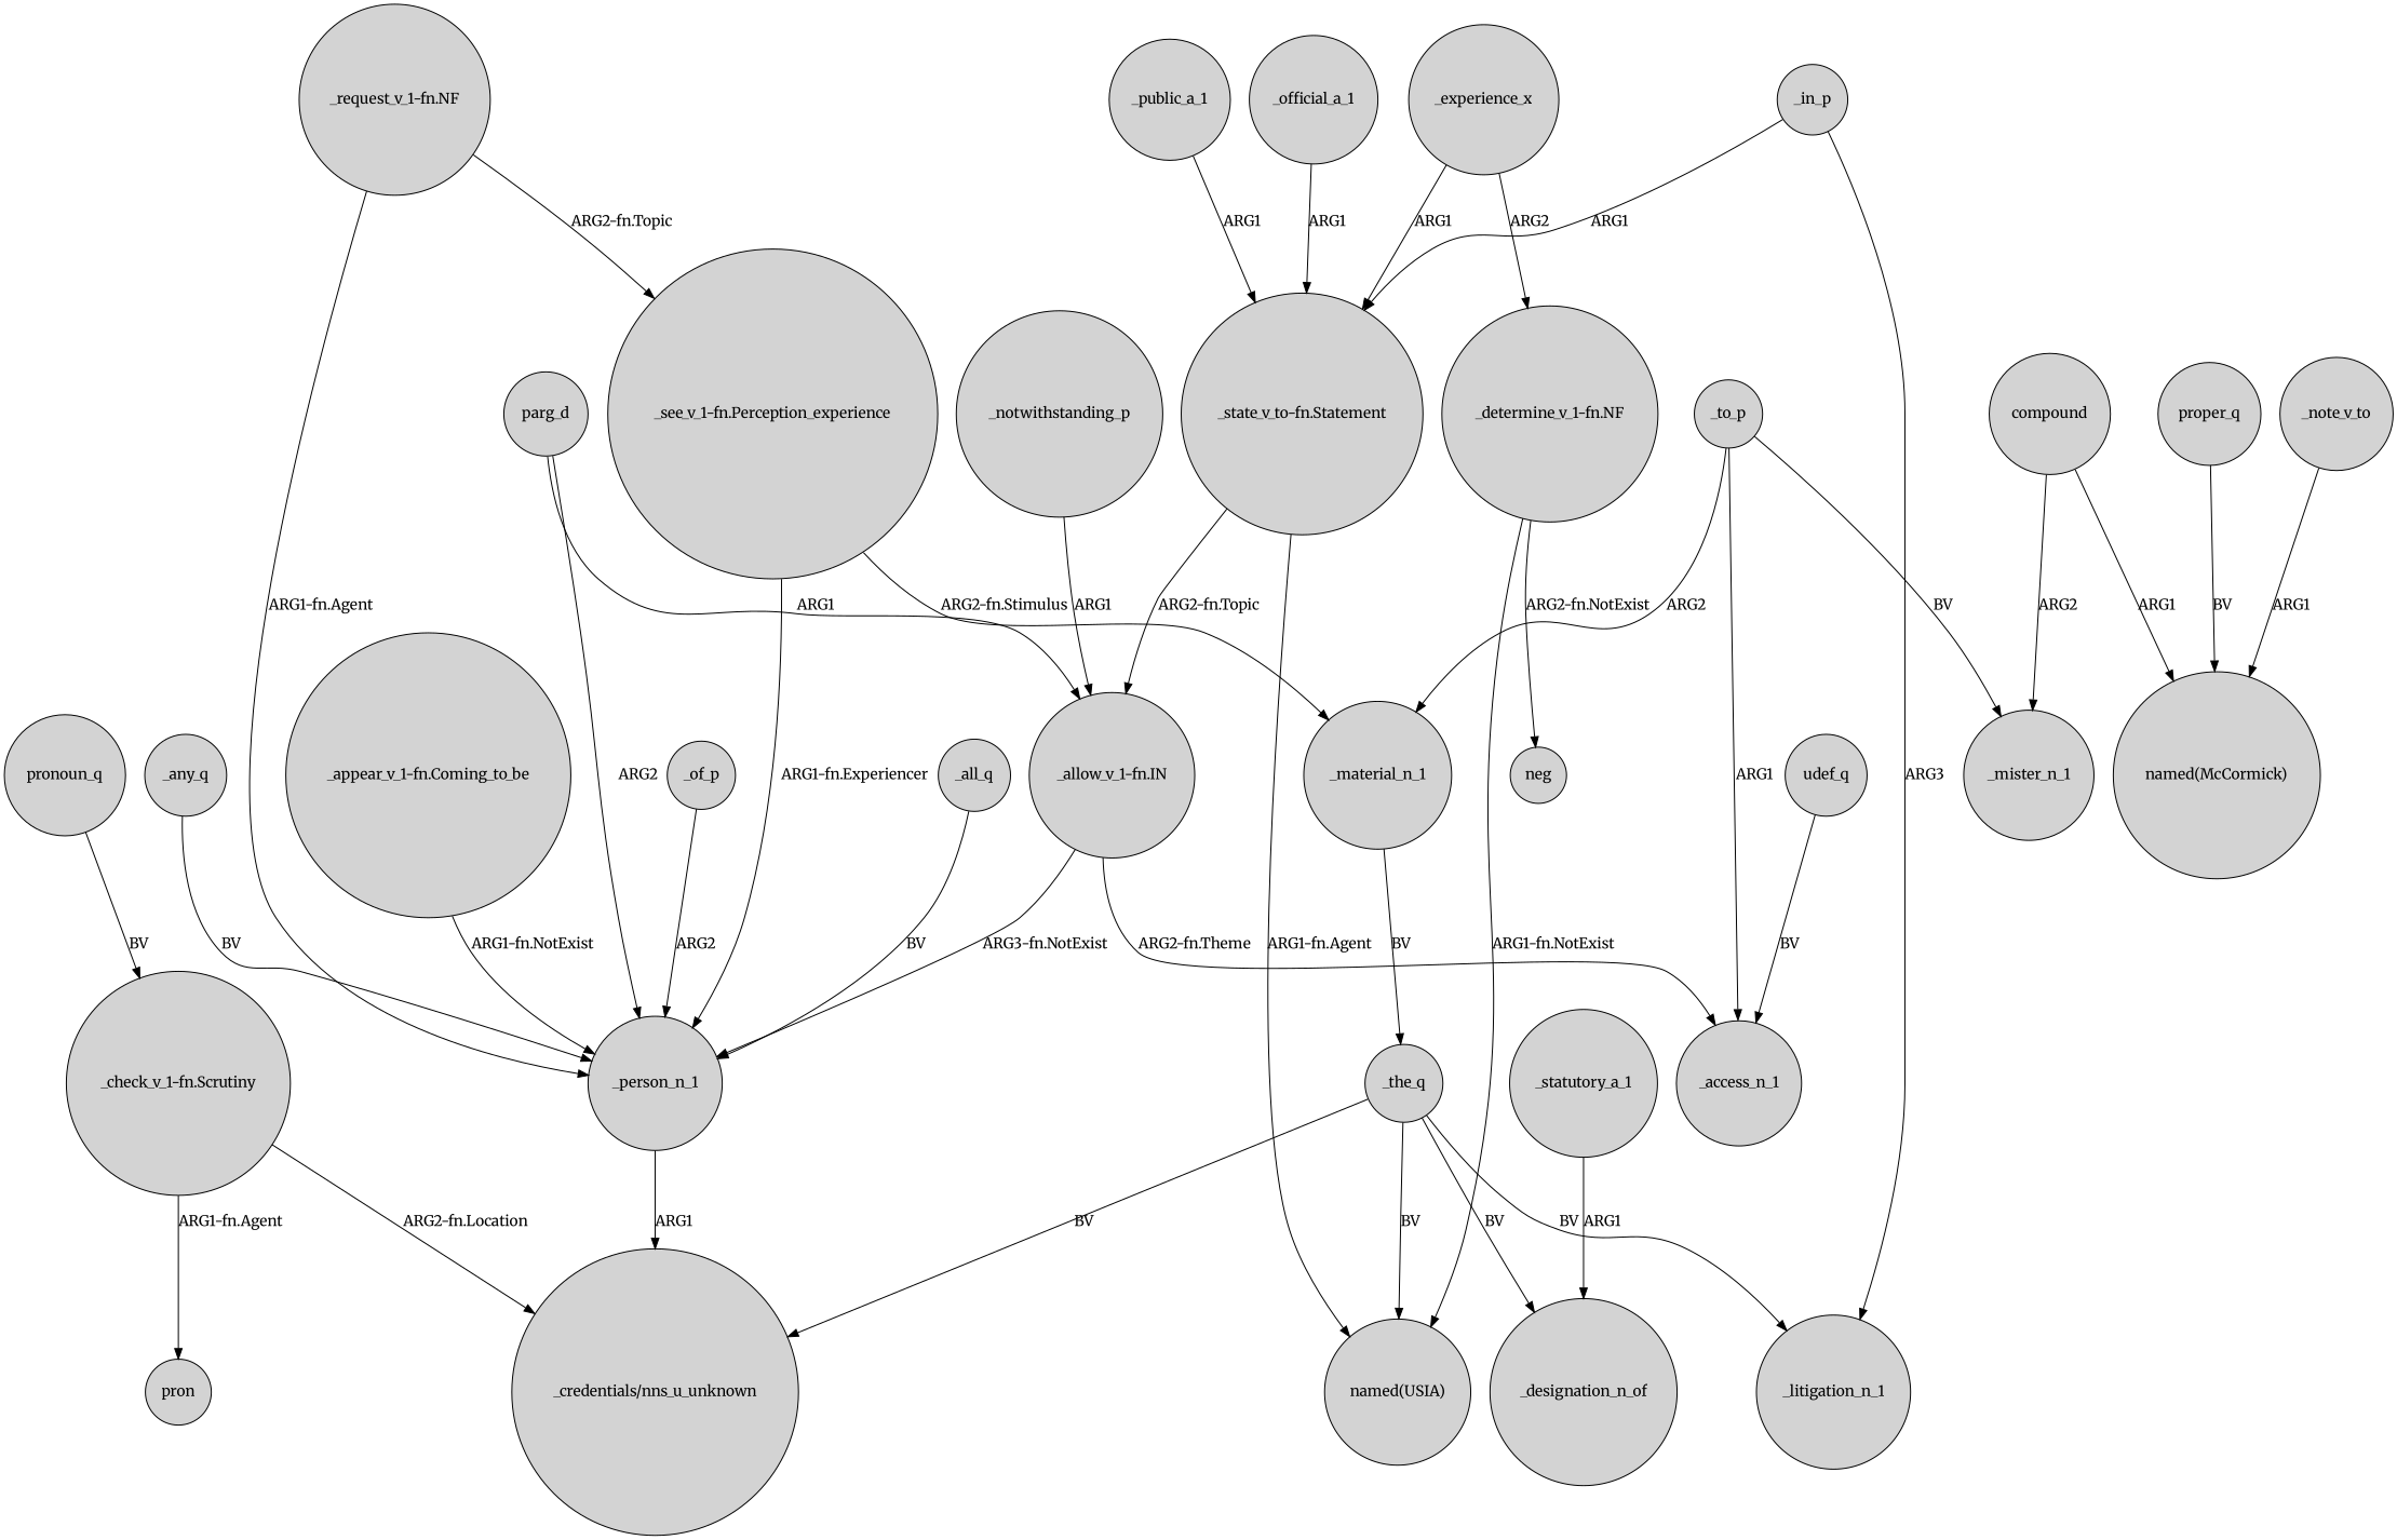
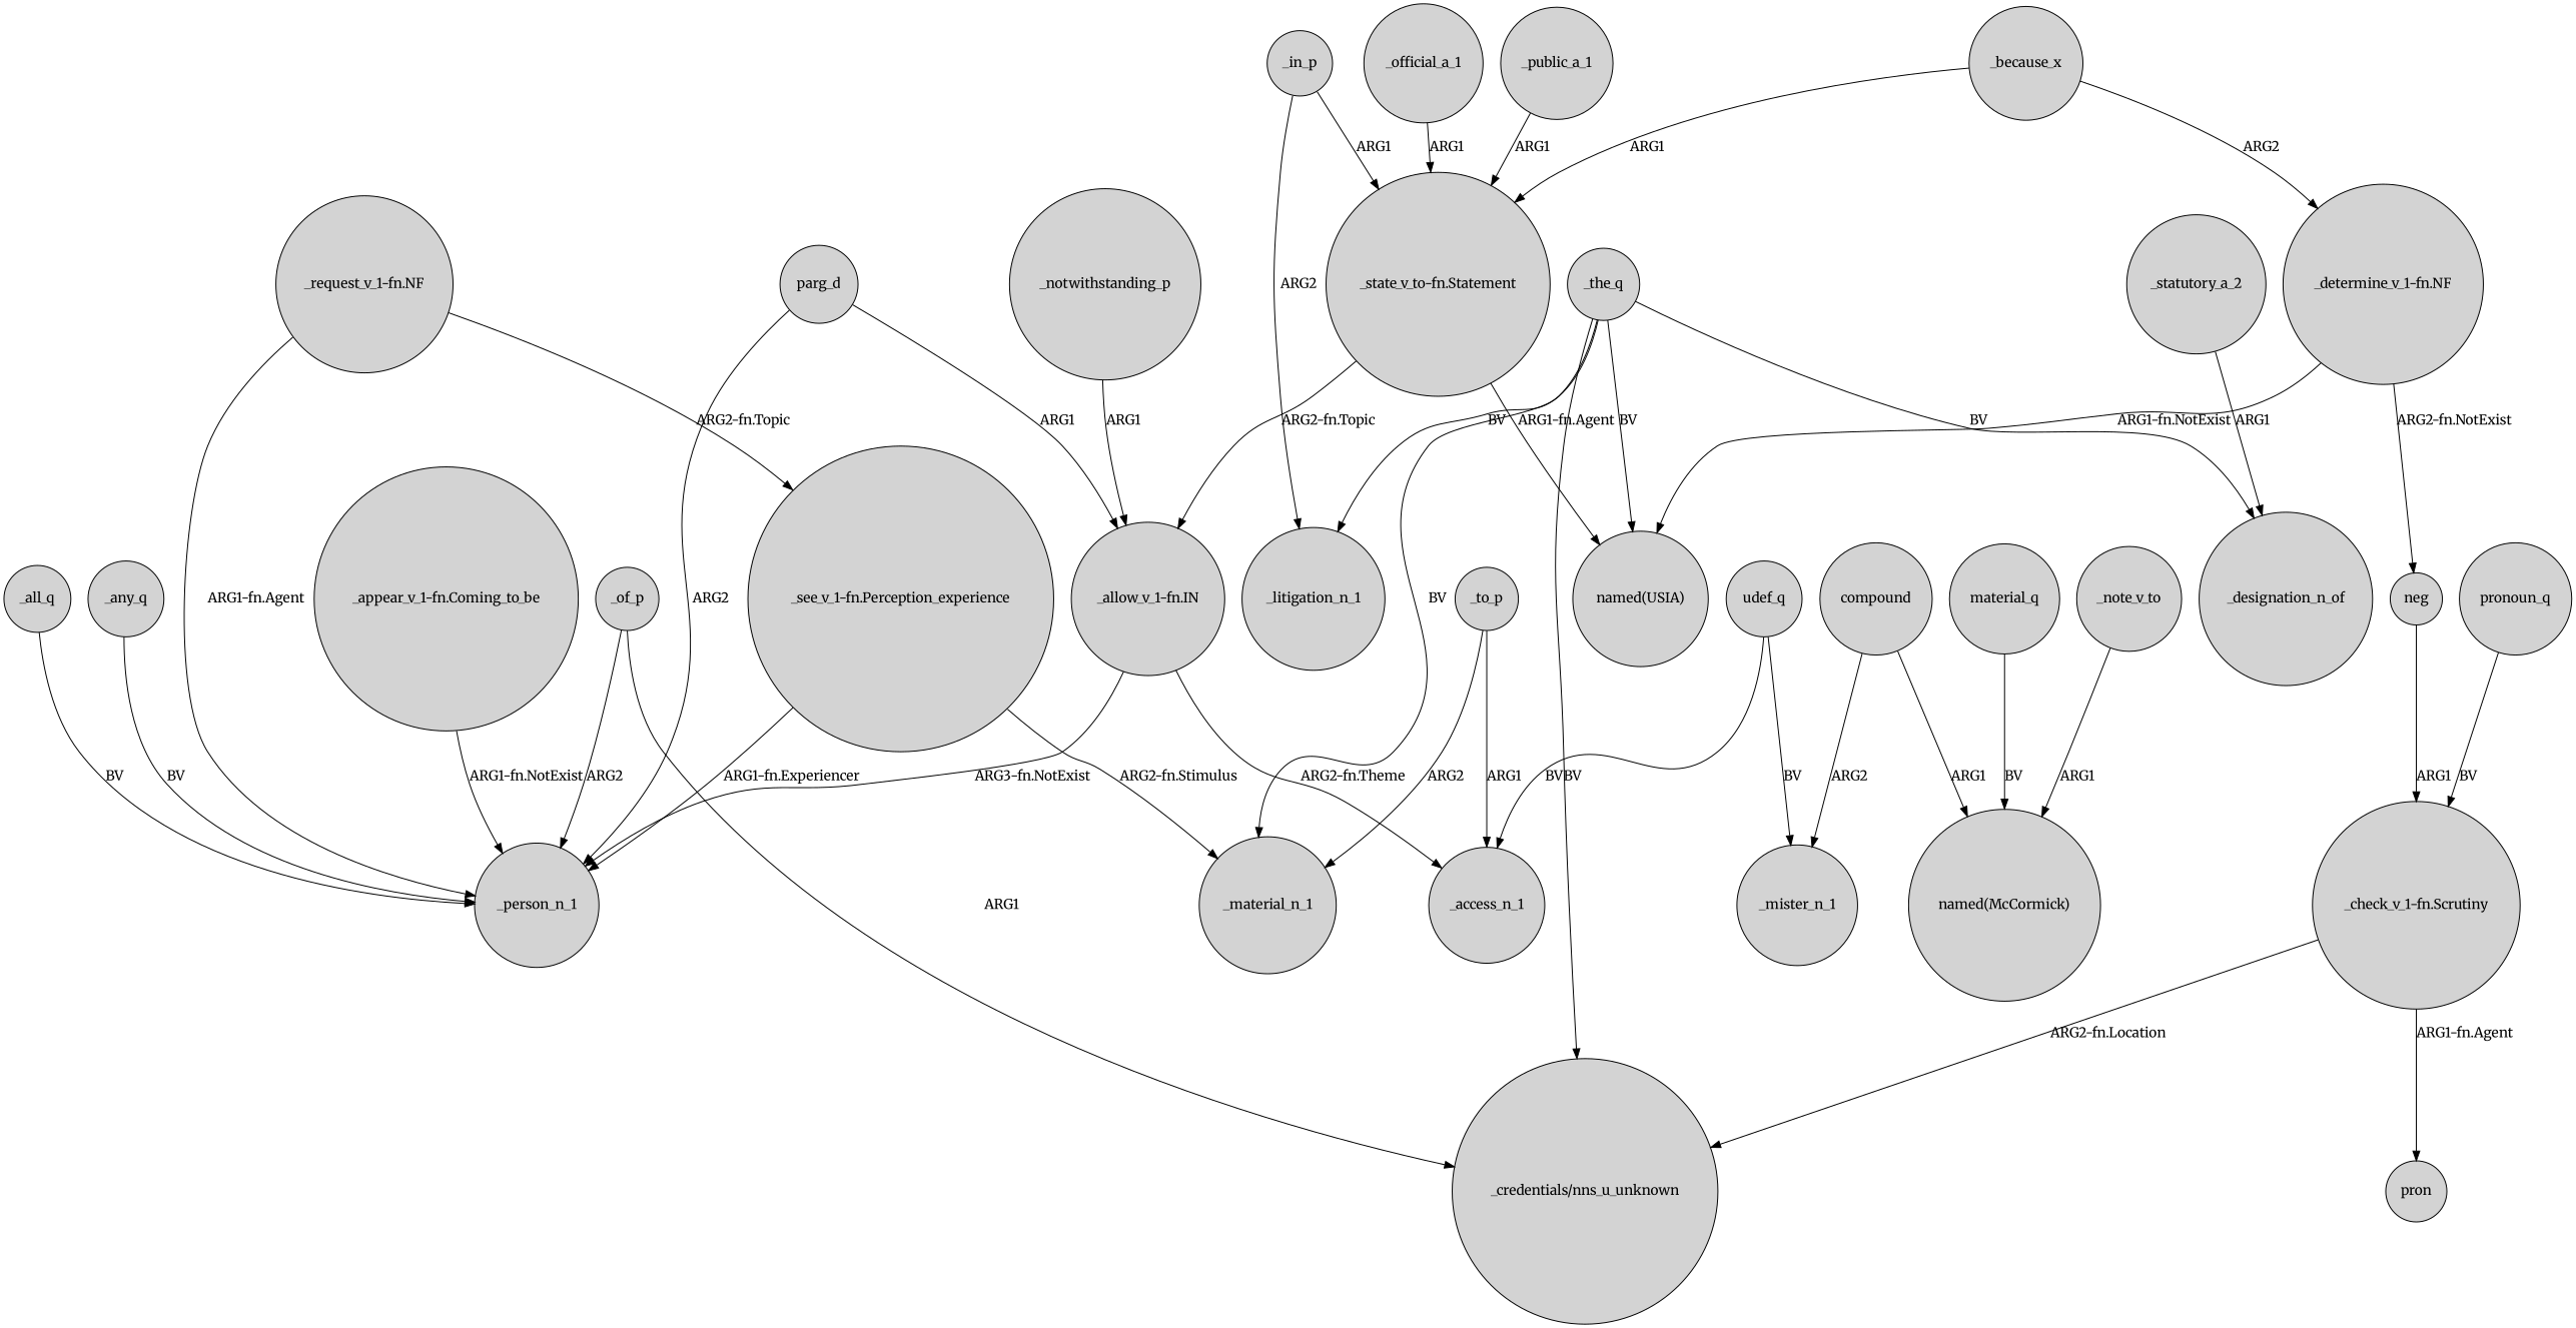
  digraph {
    fontname=Merriweather
    node [fontname=Merriweather shape=circle style=filled]
    edge [fontname=Merriweather]
    _all_q
    _person_n_1
    _the_q
    _material_n_1
    "named(USIA)"
    _designation_n_of
    "_credentials/nns_u_unknown"
    _litigation_n_1
    _note_v_to
    "named(McCormick)"
    _in_p
    "_state_v_to-fn.Statement"
    "_allow_v_1-fn.IN"
    _access_n_1
    "_request_v_1-fn.NF"
    "_see_v_1-fn.Perception_experience"
    _notwithstanding_p
-   _statutory_a_1
+   _statutory_a_1 [label=_statutory_a_2]
    compound
    _mister_n_1
    udef_q
    _any_q
    "_determine_v_1-fn.NF"
    neg
    "_check_v_1-fn.Scrutiny"
    pron
    "_appear_v_1-fn.Coming_to_be"
-   _because_x [label=_experience_x]
+   _because_x
    _to_p
    parg_d
    pronoun_q
-   proper_q
+   proper_q [label=material_q]
    _official_a_1
    _of_p
    _public_a_1
    _all_q -> _person_n_1 [label=BV]
-   _material_n_1 -> _the_q [label=BV]
+   _the_q -> _material_n_1 [label=BV]
    _the_q -> "named(USIA)" [label=BV]
    _the_q -> _designation_n_of [label=BV]
    _the_q -> "_credentials/nns_u_unknown" [label=BV]
    _the_q -> _litigation_n_1 [label=BV]
    _note_v_to -> "named(McCormick)" [label=ARG1]
-   _in_p -> _litigation_n_1 [label=ARG3]
+   _in_p -> _litigation_n_1 [label=ARG2]
    _in_p -> "_state_v_to-fn.Statement" [label=ARG1]
    "_state_v_to-fn.Statement" -> "named(USIA)" [label="ARG1-fn.Agent"]
    "_state_v_to-fn.Statement" -> "_allow_v_1-fn.IN" [label="ARG2-fn.Topic"]
    "_allow_v_1-fn.IN" -> _person_n_1 [label="ARG3-fn.NotExist"]
    "_allow_v_1-fn.IN" -> _access_n_1 [label="ARG2-fn.Theme"]
    "_request_v_1-fn.NF" -> _person_n_1 [label="ARG1-fn.Agent"]
    "_request_v_1-fn.NF" -> "_see_v_1-fn.Perception_experience" [label="ARG2-fn.Topic"]
    "_see_v_1-fn.Perception_experience" -> _person_n_1 [label="ARG1-fn.Experiencer"]
    "_see_v_1-fn.Perception_experience" -> _material_n_1 [label="ARG2-fn.Stimulus"]
    _notwithstanding_p -> "_allow_v_1-fn.IN" [label=ARG1]
    _statutory_a_1 -> _designation_n_of [label=ARG1]
    compound -> "named(McCormick)" [label=ARG1]
    compound -> _mister_n_1 [label=ARG2]
    udef_q -> _access_n_1 [label=BV]
-   _to_p -> _mister_n_1 [label=BV]
+   udef_q -> _mister_n_1 [label=BV]
    _any_q -> _person_n_1 [label=BV]
    "_determine_v_1-fn.NF" -> "named(USIA)" [label="ARG1-fn.NotExist"]
    "_determine_v_1-fn.NF" -> neg [label="ARG2-fn.NotExist"]
+   neg -> "_check_v_1-fn.Scrutiny" [label=ARG1]
    "_check_v_1-fn.Scrutiny" -> "_credentials/nns_u_unknown" [label="ARG2-fn.Location"]
    "_check_v_1-fn.Scrutiny" -> pron [label="ARG1-fn.Agent"]
    "_appear_v_1-fn.Coming_to_be" -> _person_n_1 [label="ARG1-fn.NotExist"]
    _because_x -> "_state_v_to-fn.Statement" [label=ARG1]
    _because_x -> "_determine_v_1-fn.NF" [label=ARG2]
    _to_p -> _material_n_1 [label=ARG2]
    _to_p -> _access_n_1 [label=ARG1]
    parg_d -> _person_n_1 [label=ARG2]
    parg_d -> "_allow_v_1-fn.IN" [label=ARG1]
    pronoun_q -> "_check_v_1-fn.Scrutiny" [label=BV]
    proper_q -> "named(McCormick)" [label=BV]
    _official_a_1 -> "_state_v_to-fn.Statement" [label=ARG1]
    _of_p -> _person_n_1 [label=ARG2]
-   _person_n_1 -> "_credentials/nns_u_unknown" [label=ARG1]
+   _of_p -> "_credentials/nns_u_unknown" [label=ARG1]
    _public_a_1 -> "_state_v_to-fn.Statement" [label=ARG1]
  }
